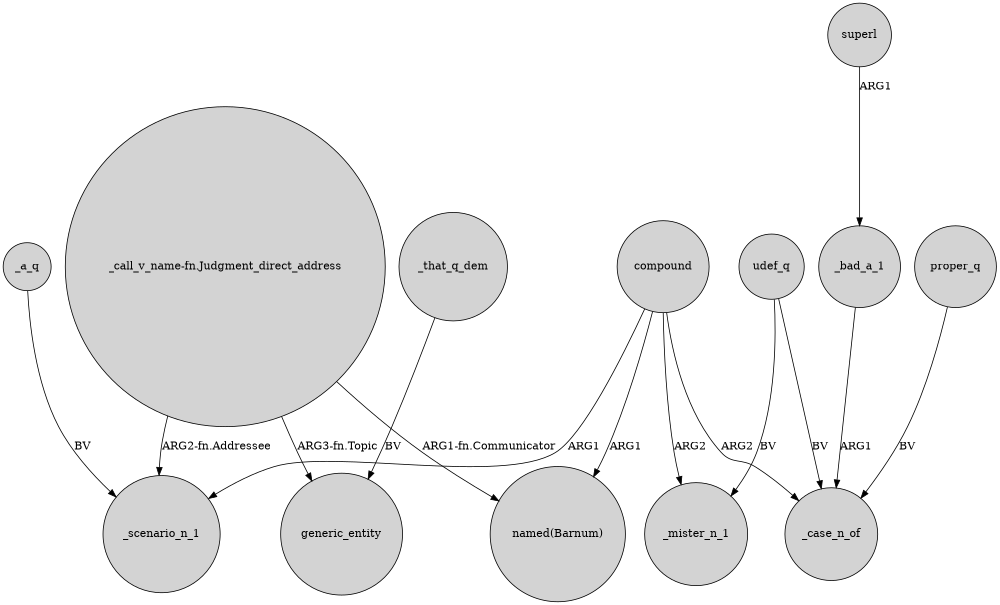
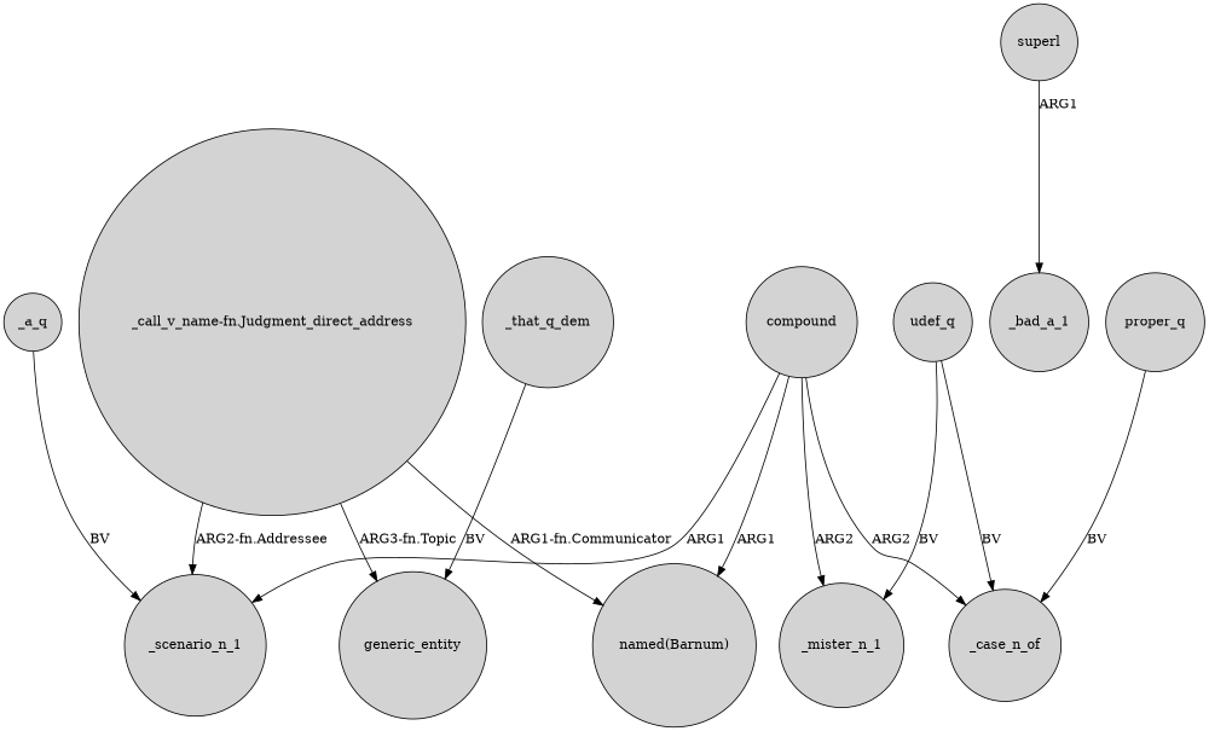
  digraph {
    node [shape=circle style=filled]
    "_call_v_name-fn.Judgment_direct_address"
    _scenario_n_1
    "named(Barnum)"
    generic_entity
    superl
    _bad_a_1
    _case_n_of
    proper_q
    _a_q
    _that_q_dem
    compound
    _mister_n_1
    udef_q
    "_call_v_name-fn.Judgment_direct_address" -> _scenario_n_1 [label="ARG2-fn.Addressee"]
    "_call_v_name-fn.Judgment_direct_address" -> "named(Barnum)" [label="ARG1-fn.Communicator"]
    "_call_v_name-fn.Judgment_direct_address" -> generic_entity [label="ARG3-fn.Topic"]
    superl -> _bad_a_1 [label=ARG1]
-   _bad_a_1 -> _case_n_of [label=ARG1]
    proper_q -> _case_n_of [label=BV]
    _a_q -> _scenario_n_1 [label=BV]
    _that_q_dem -> generic_entity [label=BV]
    compound -> _scenario_n_1 [label=ARG1]
    compound -> "named(Barnum)" [label=ARG1]
    compound -> _case_n_of [label=ARG2]
    compound -> _mister_n_1 [label=ARG2]
    udef_q -> _case_n_of [label=BV]
    udef_q -> _mister_n_1 [label=BV]
  }
